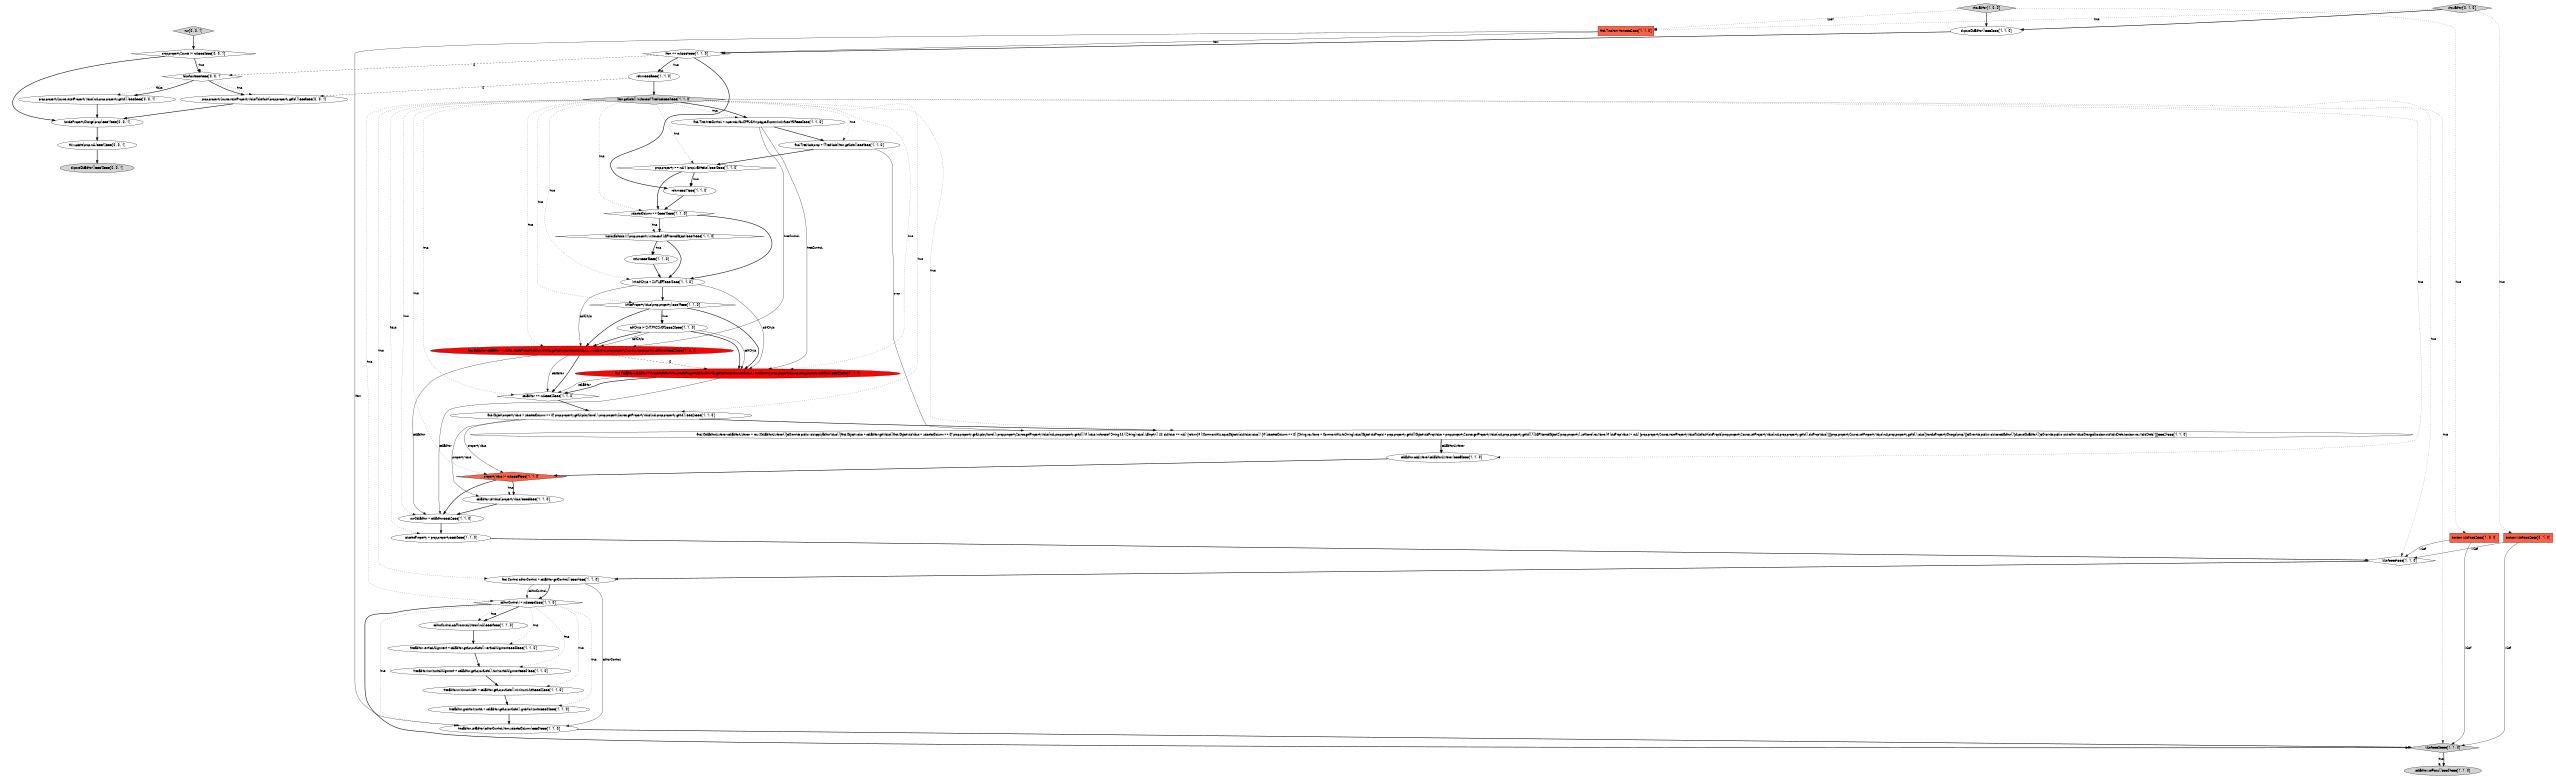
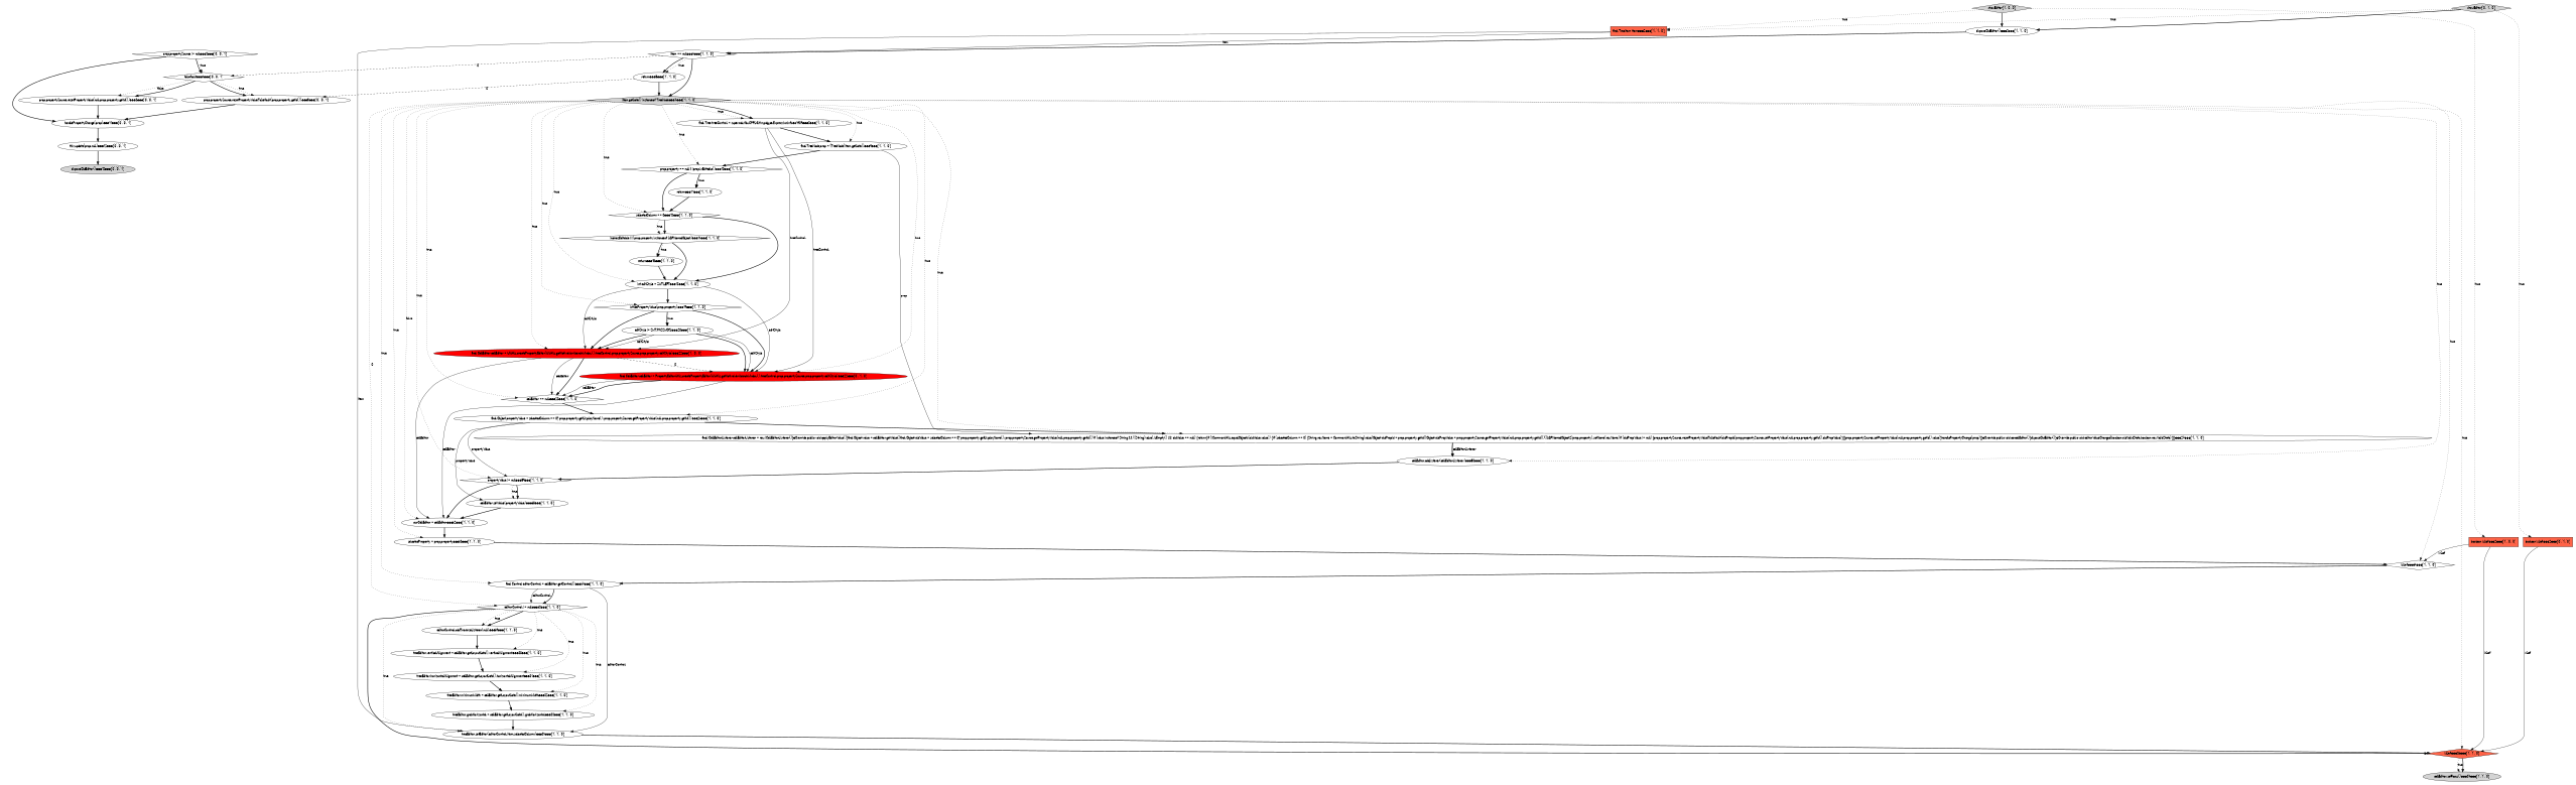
  digraph {
    fontname="Patrick Hand"
    node [fillcolor=white fontname="Patrick Hand" shape=ellipse style=filled]
    edge [fontname="Patrick Hand" style=bold]
    n1 [label="prop.propertySource != null@@@3@@@['0', '0', '1']" shape=diamond]
    n2 [label="handlePropertyChange(prop)@@@11@@@['0', '0', '1']"]
    n3 [label="toDefault@@@4@@@['0', '0', '1']" shape=diamond]
    n4 [label="this.update(prop,null)@@@12@@@['0', '0', '1']"]
    n5 [label="prop.propertySource.resetPropertyValue(null,prop.property.getId())@@@8@@@['0', '0', '1']"]
    n6 [label="prop.propertySource.resetPropertyValueToDefault(prop.property.getId())@@@5@@@['0', '0', '1']"]
    n7 [label="prop.property == null || !prop.isEditable()@@@10@@@['1', '1', '0']" shape=diamond]
    n8 [label="return@@@11@@@['1', '1', '0']"]
    n9 [label="selectedColumn == 0@@@13@@@['1', '1', '0']" shape=diamond]
    n10 [label="int editStyle = SWT.LEFT@@@18@@@['1', '1', '0']"]
    n11 [label="!namesEditable || !(prop.property instanceof DBPNamedObject)@@@14@@@['1', '1', '0']" shape=diamond]
    n12 [label="isDef@@@64@@@['1', '1', '0']" shape=diamond]
    n13 [label="final Control editorControl = cellEditor.getControl()@@@67@@@['1', '1', '0']"]
    n14 [label="editorControl != null@@@68@@@['1', '1', '0']" shape=diamond]
    n15 [label="treeEditor.setEditor(editorControl,item,selectedColumn)@@@84@@@['1', '1', '0']"]
    n16 [label="selectedProperty = prop.property@@@63@@@['1', '1', '0']"]
    n17 [label="return@@@15@@@['1', '1', '0']"]
    n18 [fillcolor=red label="final CellEditor cellEditor = UIUtils.createPropertyEditor(UIUtils.getActiveWorkbenchWindow(),treeControl,prop.propertySource,prop.property,editStyle)@@@22@@@['1', '0', '0']"]
    n19 [fillcolor=red label="final CellEditor cellEditor = PropertyEditorUtils.createPropertyEditor(UIUtils.getActiveWorkbenchWindow(),treeControl,prop.propertySource,prop.property,editStyle)@@@22@@@['0', '1', '0']"]
    n20 [label="isHidePropertyValue(prop.property)@@@19@@@['1', '1', '0']" shape=diamond]
    n21 [label="disposeOldEditor()@@@3@@@['1', '1', '0']"]
    n22 [label="item == null@@@4@@@['1', '1', '0']" shape=diamond]
    n23 [label="return@@@5@@@['1', '1', '0']"]
    n24 [fillcolor=lightgray label="item.getData() instanceof TreeNode@@@7@@@['1', '1', '0']" shape=diamond]
    n25 [label="editStyle |= SWT.PASSWORD@@@20@@@['1', '1', '0']"]
    n26 [label="cellEditor == null@@@23@@@['1', '1', '0']" shape=diamond]
    n27 [label="curCellEditor = cellEditor@@@62@@@['1', '1', '0']"]
-   n28 [fillcolor=lightgray label="isDef@@@86@@@['1', '1', '0']" shape=diamond]
+   n28 [fillcolor=tomato label="isDef@@@86@@@['1', '1', '0']" shape=diamond]
    n29 [label="final Object propertyValue = selectedColumn == 0? prop.property.getDisplayName(): prop.propertySource.getPropertyValue(null,prop.property.getId())@@@26@@@['1', '1', '0']"]
    n30 [label="cellEditor.addListener(cellEditorListener)@@@58@@@['1', '1', '0']"]
    n31 [label="final Tree treeControl = super.edu.fdu.CPPDG.tinypdg.pe.ExpressionInfo@c7f09@@@8@@@['1', '1', '0']"]
    n32 [label="final TreeNode prop = (TreeNode)item.getData()@@@9@@@['1', '1', '0']"]
    n33 [label="final ICellEditorListener cellEditorListener = new ICellEditorListener(){@Override public void applyEditorValue(){final Object value = cellEditor.getValue()final Object oldValue = selectedColumn == 0? prop.property.getDisplayName(): prop.propertySource.getPropertyValue(null,prop.property.getId())if (value instanceof String && ((String)value).isEmpty() && oldValue == null) {return}if (!CommonUtils.equalObjects(oldValue,value)) {if (selectedColumn == 0) {String newName = CommonUtils.toString(value)Object oldPropId = prop.property.getId()Object oldPropValue = prop.propertySource.getPropertyValue(null,prop.property.getId())((DBPNamedObject2)prop.property).setName(newName)if (oldPropValue != null) {prop.propertySource.resetPropertyValueToDefault(oldPropId)prop.propertySource.setPropertyValue(null,prop.property.getId(),oldPropValue)}}{prop.propertySource.setPropertyValue(null,prop.property.getId(),value)}handlePropertyChange(prop)}}@Override public void cancelEditor(){disposeOldEditor()}@Override public void editorValueChanged(boolean oldValidState,boolean newValidState){}}@@@27@@@['1', '1', '0']"]
-   n34 [fillcolor=tomato label="propertyValue != null@@@59@@@['1', '1', '0']" shape=diamond]
+   n34 [label="propertyValue != null@@@59@@@['1', '1', '0']" shape=diamond]
    n35 [fillcolor=lightgray label="disposeOldEditor()@@@13@@@['0', '0', '1']"]
    n36 [fillcolor=lightgray label="cellEditor.setFocus()@@@87@@@['1', '1', '0']"]
    n37 [fillcolor=tomato label="boolean isDef@@@2@@@['1', '0', '0']" shape=box]
-   n38 [fillcolor=lightgray label="run['0', '0', '1']" shape=diamond]
    n39 [label="treeEditor.horizontalAlignment = cellEditor.getLayoutData().horizontalAlignment@@@81@@@['1', '1', '0']"]
    n40 [label="treeEditor.minimumWidth = cellEditor.getLayoutData().minimumWidth@@@82@@@['1', '1', '0']"]
    n41 [label="treeEditor.grabHorizontal = cellEditor.getLayoutData().grabHorizontal@@@83@@@['1', '1', '0']"]
    n42 [label="treeEditor.verticalAlignment = cellEditor.getLayoutData().verticalAlignment@@@80@@@['1', '1', '0']"]
    n43 [label="editorControl.addTraverseListener(null)@@@69@@@['1', '1', '0']"]
    n44 [label="cellEditor.setValue(propertyValue)@@@60@@@['1', '1', '0']"]
    n45 [fillcolor=tomato label="boolean isDef@@@2@@@['0', '1', '0']" shape=box]
    n46 [fillcolor=tomato label="final TreeItem item@@@2@@@['1', '1', '0']" shape=box]
    n47 [fillcolor=lightgray label="showEditor['0', '1', '0']" shape=diamond]
    n48 [fillcolor=lightgray label="showEditor['1', '0', '0']" shape=diamond]
    n1 -> n2
    n1 -> n3 [label=true style=dotted]
    n1 -> n3
    n2 -> n4
    n3 -> n5 [label=false style=dotted]
    n3 -> n5
    n3 -> n6 [label=true style=dotted]
    n3 -> n6
    n4 -> n35
    n5 -> n2
    n6 -> n2
    n7 -> n8 [label=true style=dotted]
    n7 -> n8
    n7 -> n9
    n8 -> n9
    n9 -> n10
    n9 -> n11 [label=true style=dotted]
    n9 -> n11
    n10 -> n18 [label=editStyle style=solid]
    n10 -> n19 [label=editStyle style=solid]
    n10 -> n20
    n11 -> n10
    n11 -> n17 [label=true style=dotted]
    n11 -> n17
    n12 -> n13
    n13 -> n14 [label=editorControl style=solid]
    n13 -> n14
    n13 -> n15 [label=editorControl style=solid]
    n14 -> n15 [label=true style=dotted]
    n14 -> n28
    n14 -> n39 [label=true style=dotted]
    n14 -> n40 [label=true style=dotted]
    n14 -> n41 [label=true style=dotted]
    n14 -> n42 [label=true style=dotted]
    n14 -> n43
    n14 -> n43 [label=true style=dotted]
    n15 -> n28
    n16 -> n12
    n17 -> n10
    n18 -> n19 [label=0 style=dashed]
    n18 -> n26 [label=cellEditor style=solid]
    n18 -> n26
    n18 -> n27 [label=cellEditor style=solid]
    n19 -> n26
    n19 -> n26 [label=cellEditor style=solid]
    n19 -> n27 [label=cellEditor style=solid]
    n20 -> n18
    n20 -> n19
    n20 -> n25 [label=true style=dotted]
    n20 -> n25
    n21 -> n22
    n22 -> n3 [label=0 style=dashed]
    n22 -> n23
    n22 -> n23 [label=true style=dotted]
-   n22 -> n8
+   n22 -> n24
    n23 -> n6 [label=0 style=dashed]
    n23 -> n24
    n24 -> n7 [label=true style=dotted]
    n24 -> n9 [label=true style=dotted]
    n24 -> n10 [label=true style=dotted]
    n24 -> n12 [label=true style=dotted]
    n24 -> n13 [label=true style=dotted]
-   n24 -> n14 [label=true style=dotted]
-   n24 -> n16 [label=false style=dotted]
+   n24 -> n14 [label=0 style=dotted]
+   n24 -> n16 [label=true style=dotted]
    n24 -> n18 [label=true style=dotted]
    n24 -> n19 [label=true style=dotted]
    n24 -> n20 [label=true style=dotted]
    n24 -> n26 [label=true style=dotted]
-   n24 -> n27 [label=true style=dotted]
+   n24 -> n27 [label=false style=dotted]
    n24 -> n28 [label=true style=dotted]
    n24 -> n29 [label=true style=dotted]
    n24 -> n30 [label=true style=dotted]
    n24 -> n31 [label=true style=dotted]
    n24 -> n31
    n24 -> n32 [label=true style=dotted]
    n24 -> n33 [label=true style=dotted]
    n24 -> n34 [label=true style=dotted]
    n25 -> n18 [label=editStyle style=solid]
    n25 -> n18
    n25 -> n19
    n25 -> n19 [label=editStyle style=solid]
    n26 -> n29
    n27 -> n16
    n28 -> n36 [label=true style=dotted]
    n28 -> n36
    n29 -> n33
    n29 -> n34 [label=propertyValue style=solid]
    n29 -> n44 [label=propertyValue style=solid]
    n30 -> n34
    n31 -> n18 [label=treeControl style=solid]
    n31 -> n19 [label=treeControl style=solid]
    n31 -> n32
    n32 -> n7
    n32 -> n33 [label=prop style=solid]
    n33 -> n30 [label=cellEditorListener style=solid]
    n33 -> n30
    n34 -> n27
    n34 -> n44 [label=true style=dotted]
    n34 -> n44
    n37 -> n12 [label=isDef style=solid]
    n37 -> n28 [label=isDef style=solid]
-   n38 -> n1
    n39 -> n40
    n40 -> n41
    n41 -> n15
    n42 -> n39
    n43 -> n42
    n44 -> n27
-   n45 -> n12 [label=isDef style=solid]
    n45 -> n28 [label=isDef style=solid]
    n46 -> n15 [label=item style=solid]
    n46 -> n22 [label=item style=solid]
    n47 -> n21
    n47 -> n45 [label=true style=dotted]
    n47 -> n46 [label=true style=dotted]
    n48 -> n21
    n48 -> n37 [label=true style=dotted]
-   n48 -> n46 [label=isDef style=dotted]
+   n48 -> n46 [label=true style=dotted]
  }
